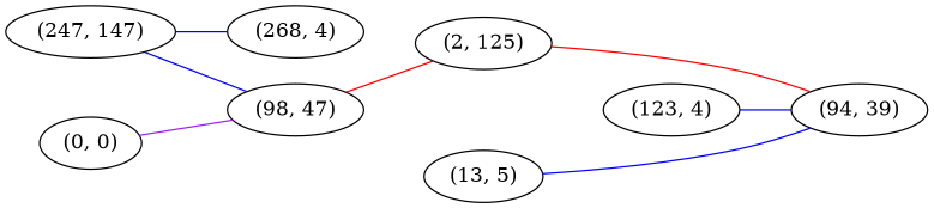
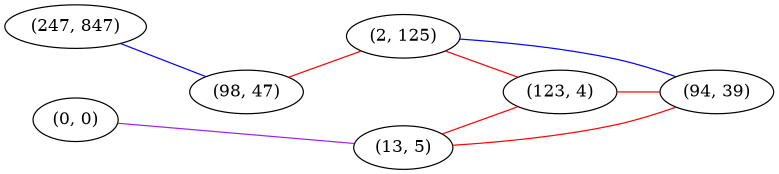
  graph {
    rankdir=LR
    edge [color=blue weight=3]
-   "(247, 147)"
-   "(268, 4)"
+   "(247, 147)" [label="(247, 847)"]
    "(98, 47)"
    "(2, 125)"
    "(123, 4)"
    "(94, 39)"
    n7 [label="(13, 5)"]
    "(0, 0)"
-   "(247, 147)" -- "(268, 4)"
    "(247, 147)" -- "(98, 47)" [weight=1]
    "(98, 47)" -- "(2, 125)" [color=red weight=1]
-   "(2, 125)" -- "(94, 39)" [color=red]
-   "(123, 4)" -- "(94, 39)"
-   n7 -- "(94, 39)"
-   "(0, 0)" -- "(98, 47)" [color=purple weight=4]
+   "(2, 125)" -- "(123, 4)" [color=red weight=1]
+   "(2, 125)" -- "(94, 39)"
+   "(123, 4)" -- "(94, 39)" [color=red]
+   n7 -- "(123, 4)" [color=red weight=1]
+   n7 -- "(94, 39)" [color=red]
+   "(0, 0)" -- n7 [color=purple weight=4]
  }
